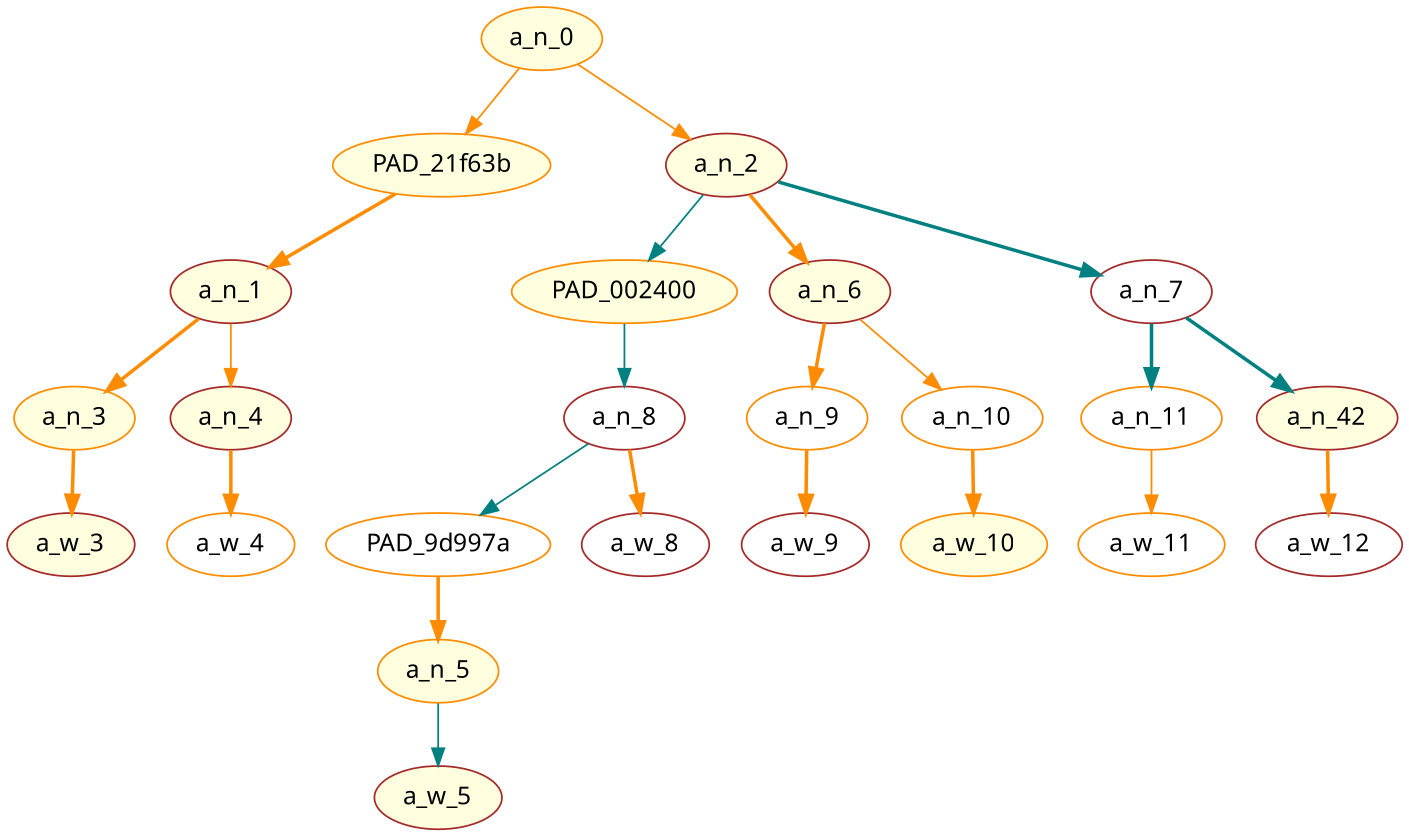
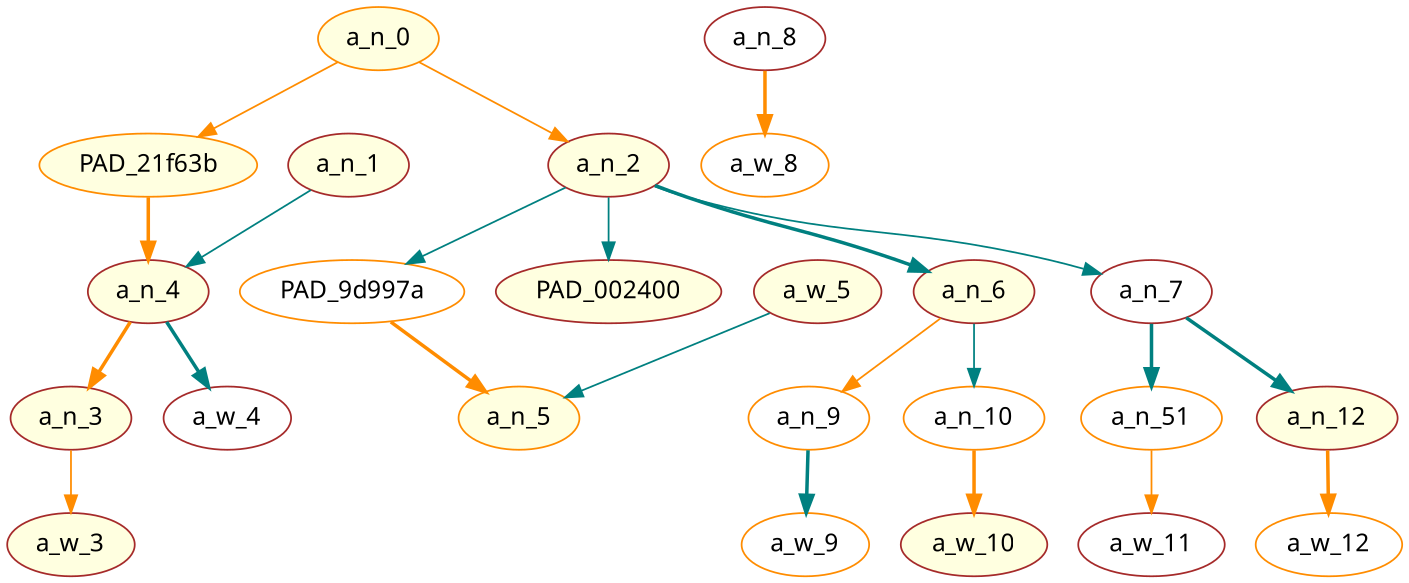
  strict digraph {
    fontname="Noto Sans"
    node [color=brown div_dir=1 fillcolor=lightyellow fontname="Noto Sans" index=0 level=1 style=filled text_span="[2]" value=0.31854125]
    edge [color=darkorange fontname="Noto Sans" style=bold]
    a_n_0 [color=darkorange level=4 text_span="[0, 1, 2, 3, 4, 5, 6, 7]" value=0.99999999]
    PAD_21f63b [color=darkorange level=3 text_span="[0, 1]"]
    a_n_2 [index=1 level=3 text_span="[2, 3, 4, 5, 6, 7]" value=0.68063794]
    a_n_1 [level=2 text_span="[0, 1]"]
    n5 [color=darkorange div_dir=-1 fillcolor=white index=1 label=PAD_9d997a level=2 value=0.04570263]
-   PAD_002400 [color=darkorange index=4 level=2 text_span="[7]" value=0.07475945]
+   PAD_002400 [index=4 level=2 text_span="[7]" value=0.07475945]
    a_n_6 [index=2 level=2 text_span="[3, 4]" value=0.45981914]
    a_n_7 [fillcolor=white index=3 level=2 text_span="[5, 6]" value=0.09953801]
-   a_n_3 [color=darkorange text_span="[0]" value=0.07475712]
+   a_n_3 [text_span="[0]" value=0.07475712]
    a_n_4 [index=1 text_span="[1]" value=0.24349366]
    a_n_5 [color=darkorange div_dir=-1 index=2 value=0.04570263]
    a_n_8 [fillcolor=white index=7 text_span="[7]" value=0.07475945]
    a_n_9 [color=darkorange div_dir=-1 fillcolor=white index=3 text_span="[3]" value=0.05255404]
    a_n_10 [color=darkorange fillcolor=white index=4 text_span="[4]" value=0.40629644]
-   a_n_11 [color=darkorange fillcolor=white index=5 text_span="[5]" value=0.04150206]
-   a_n_12 [index=6 text_span="[6]" value=0.05770626 label=a_n_42]
+   a_n_11 [color=darkorange fillcolor=white index=5 text_span="[5]" value=0.04150206 label=a_n_51]
+   a_n_12 [index=6 text_span="[6]" value=0.05770626]
    a_w_3 [div_dir=0 level=0 text_span="[0]" value=kim]
-   a_w_4 [color=darkorange div_dir=0 fillcolor=white index=1 level=0 text_span="[1]" value=kardashian]
+   a_w_4 [div_dir=0 fillcolor=white index=1 level=0 text_span="[1]" value=kardashian]
    a_w_5 [div_dir=0 index=2 level=0 value=is]
-   a_w_8 [div_dir=0 fillcolor=white index=7 level=0 text_span="[7]" value=anyway]
-   a_w_9 [div_dir=0 fillcolor=white index=3 level=0 text_span="[3]" value=a]
-   a_w_10 [color=darkorange div_dir=0 index=4 level=0 text_span="[4]" value=negress]
-   a_w_11 [color=darkorange div_dir=0 fillcolor=white index=5 level=0 text_span="[5]" value=by]
-   a_w_12 [div_dir=0 fillcolor=white index=6 level=0 text_span="[6]" value=now]
+   a_w_8 [color=darkorange div_dir=0 fillcolor=white index=7 level=0 text_span="[7]" value=anyway]
+   a_w_9 [color=darkorange div_dir=0 fillcolor=white index=3 level=0 text_span="[3]" value=a]
+   a_w_10 [div_dir=0 index=4 level=0 text_span="[4]" value=negress]
+   a_w_11 [div_dir=0 fillcolor=white index=5 level=0 text_span="[5]" value=by]
+   a_w_12 [color=darkorange div_dir=0 fillcolor=white index=6 level=0 text_span="[6]" value=now]
    a_n_0 -> PAD_21f63b [style=solid]
    a_n_0 -> a_n_2 [style=solid]
-   PAD_21f63b -> a_n_1
-   a_n_8 -> n5 [color=teal style=solid]
+   PAD_21f63b -> a_n_4
+   a_n_2 -> n5 [color=teal style=solid]
    a_n_2 -> PAD_002400 [color=teal style=solid]
-   a_n_2 -> a_n_6
-   a_n_2 -> a_n_7 [color=teal]
-   a_n_1 -> a_n_3
-   a_n_1 -> a_n_4 [style=solid]
+   a_n_2 -> a_n_6 [color=teal]
+   a_n_2 -> a_n_7 [color=teal style=solid]
+   a_n_4 -> a_n_3
+   a_n_1 -> a_n_4 [color=teal style=solid]
    n5 -> a_n_5
-   PAD_002400 -> a_n_8 [color=teal style=solid]
-   a_n_6 -> a_n_9
-   a_n_6 -> a_n_10 [style=solid]
+   a_n_6 -> a_n_9 [style=solid]
+   a_n_6 -> a_n_10 [color=teal style=solid]
    a_n_7 -> a_n_11 [color=teal]
    a_n_7 -> a_n_12 [color=teal]
-   a_n_3 -> a_w_3
-   a_n_4 -> a_w_4
-   a_n_5 -> a_w_5 [color=teal style=solid]
+   a_n_3 -> a_w_3 [style=solid]
+   a_n_4 -> a_w_4 [color=teal]
+   a_w_5 -> a_n_5 [color=teal style=solid]
    a_n_8 -> a_w_8
-   a_n_9 -> a_w_9
+   a_n_9 -> a_w_9 [color=teal]
    a_n_10 -> a_w_10
    a_n_11 -> a_w_11 [style=solid]
    a_n_12 -> a_w_12
  }
